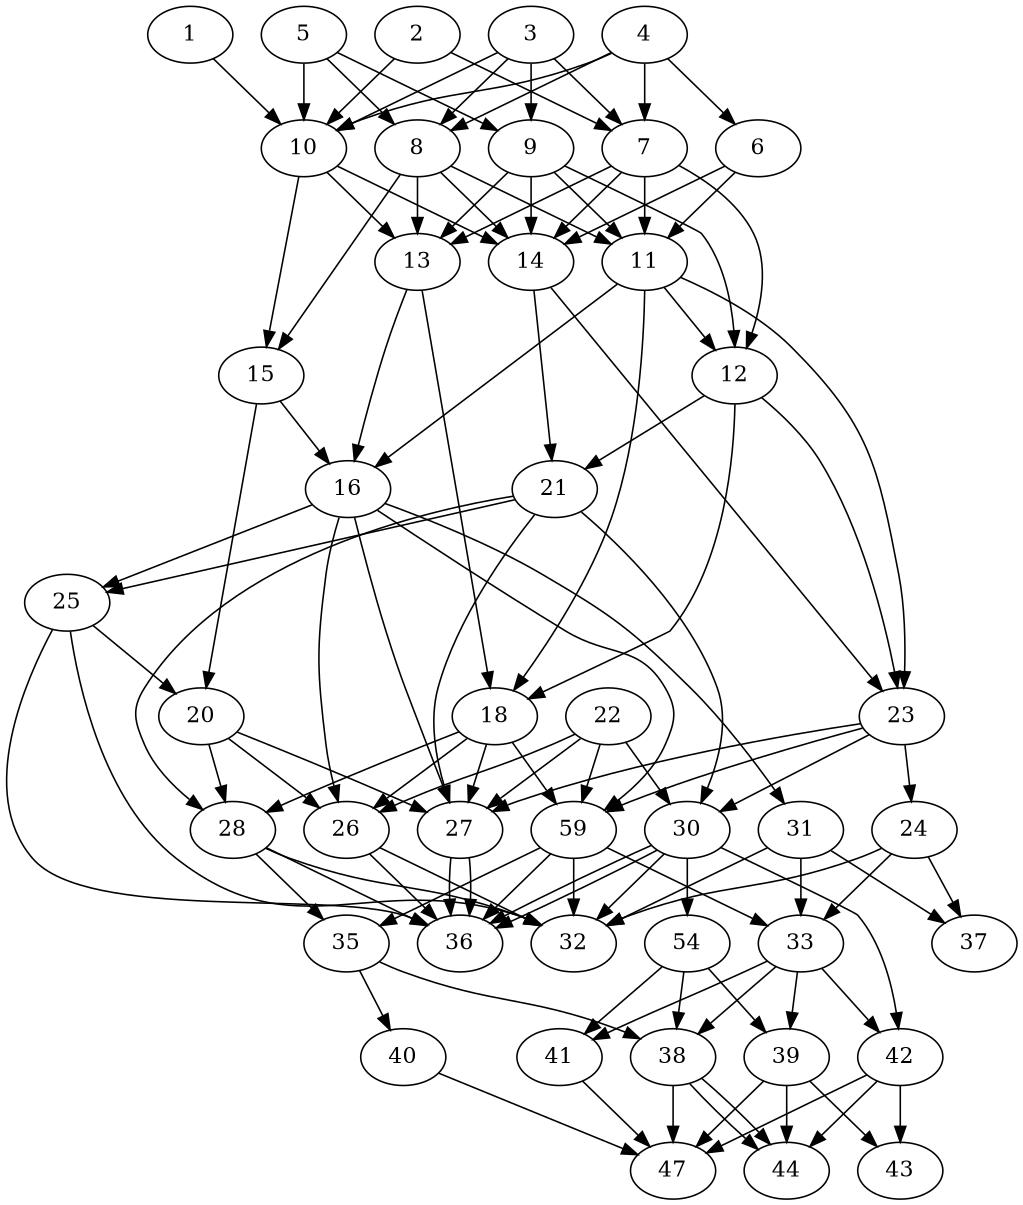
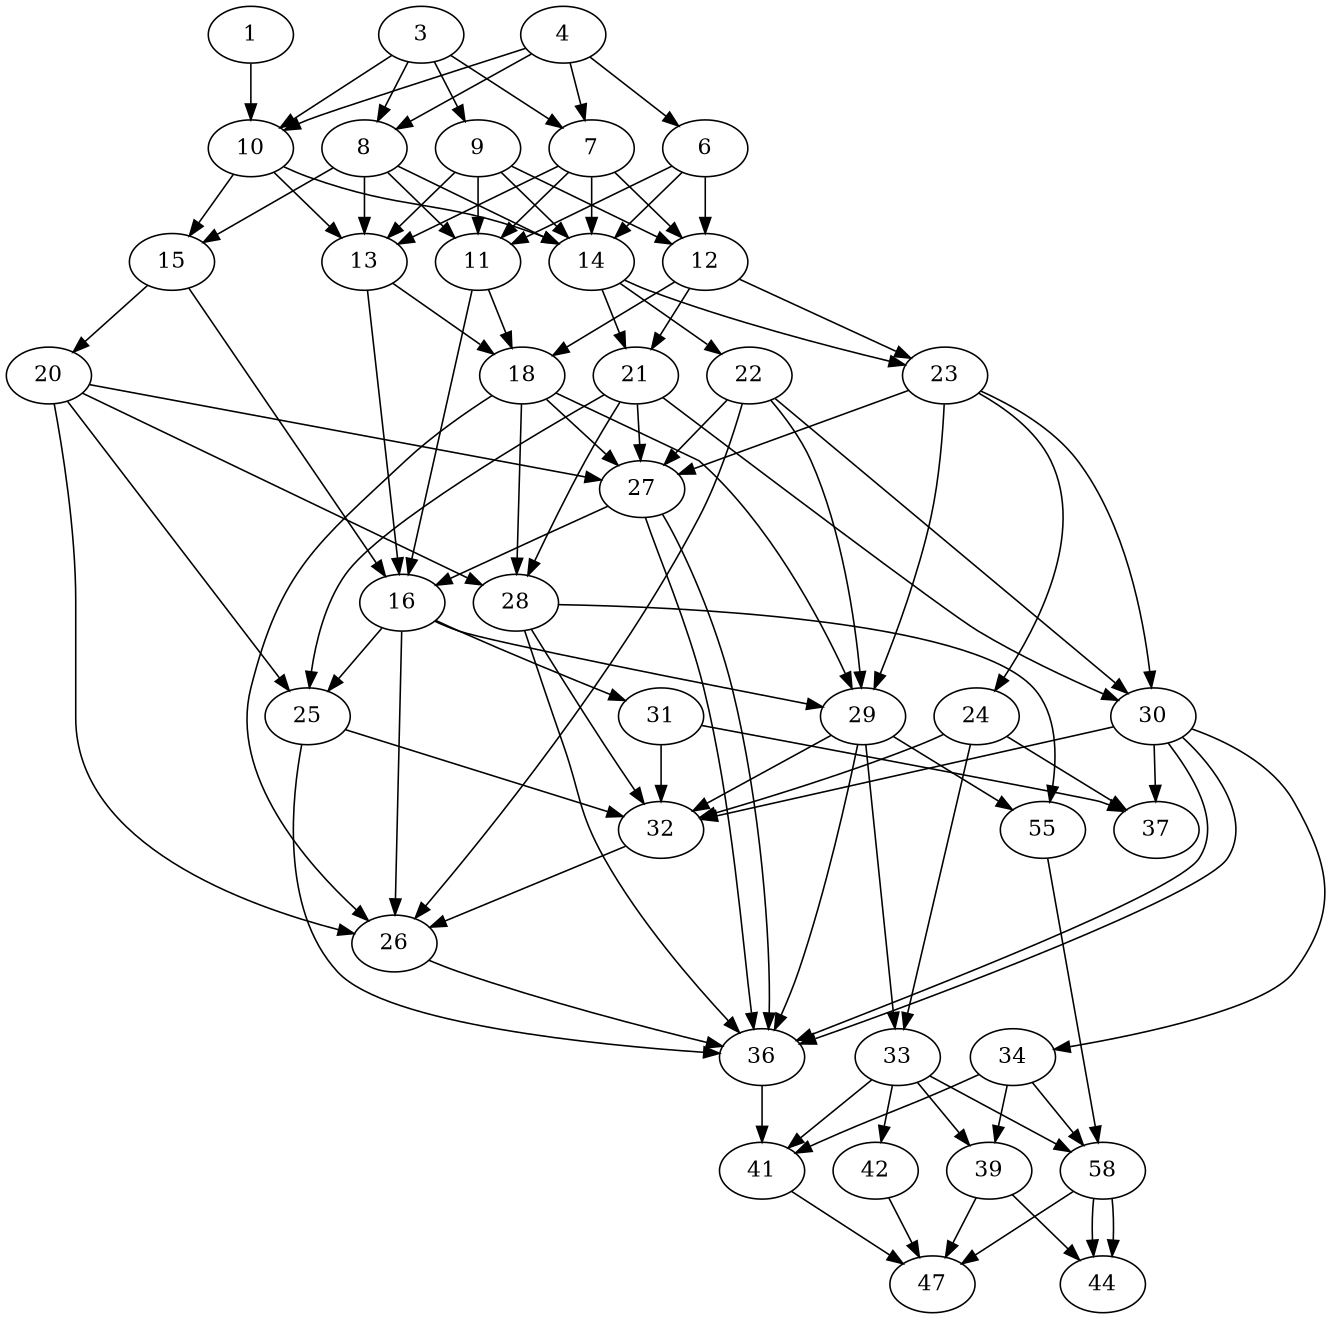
  digraph {
    node [alpha=0.13]
    1 [alpha=0.03 expect_size=17349632]
    10 [alpha=0.04 expect_size=43193344]
    14 [alpha=0.14 expect_size=49037312]
    13 [alpha=0.09 expect_size=49357824]
    15 [alpha=0.06 expect_size=39675904]
    23 [alpha=0.18 expect_size=32690176]
    21 [expect_size=32067584]
    22 [alpha=0.16 expect_size=50454528]
    16 [alpha=0.11 expect_size=12446720]
    18 [alpha=0.16 expect_size=38576128]
    20 [alpha=0.06 expect_size=21910528]
-   2 [expect_size=45421568]
    7 [alpha=0.08 expect_size=28427264]
    11 [alpha=0.08 expect_size=10913792]
    12 [alpha=0.12 expect_size=17896448]
    3 [alpha=0.20 expect_size=48033792]
    8 [alpha=0.17 expect_size=25866240]
    9 [alpha=0.16 expect_size=43270144]
    4 [alpha=0.16 expect_size=30445568]
    6 [alpha=0.03 expect_size=30509056]
-   5 [alpha=0.08 expect_size=29612032]
    25 [alpha=0.12 expect_size=40978432]
    26 [alpha=0.06 expect_size=7795712]
    27 [alpha=0.09 expect_size=33441792]
-   29 [alpha=0.08 expect_size=15219712 label=59]
+   29 [alpha=0.08 expect_size=15219712]
    31 [alpha=0.19 expect_size=41574400]
    28 [alpha=0.01 expect_size=23733248]
    30 [expect_size=26928128]
    24 [alpha=0.10 expect_size=6993920]
    32 [alpha=0.11 expect_size=24080384]
    36 [alpha=0.01 expect_size=13729792]
    33 [alpha=0.01 expect_size=14623744]
-   35 [alpha=0.14 expect_size=31848448]
+   35 [alpha=0.14 expect_size=31848448 label=55]
    37 [alpha=0.14 expect_size=26907648]
-   34 [alpha=0.10 expect_size=8812544 label=54]
+   34 [alpha=0.10 expect_size=8812544]
    41 [alpha=0.20 expect_size=50874368]
-   38 [alpha=0.01 expect_size=47383552]
+   38 [alpha=0.01 expect_size=47383552 label=58]
    39 [alpha=0.18 expect_size=48591872]
    42 [alpha=0.15 expect_size=48385024]
-   40 [alpha=0.03 expect_size=21377024]
    44 [alpha=0.10 expect_size=29521920]
    n42 [expect_size=6686720 label=47]
-   43 [alpha=0.02 expect_size=26562560]
    1 -> 10
    10 -> 14
    10 -> 13
    10 -> 15
    14 -> 23
    14 -> 21
+   14 -> 22
    13 -> 16
    13 -> 18
    15 -> 16
    15 -> 20
    23 -> 27
    23 -> 29
    23 -> 30
    23 -> 24
    21 -> 25
    21 -> 27
    21 -> 28
    21 -> 30
    22 -> 26
    22 -> 27
    22 -> 29
    22 -> 30
    16 -> 25
    16 -> 26
-   16 -> 27
+   27 -> 16
    16 -> 29
    16 -> 31
    18 -> 26
    18 -> 27
    18 -> 29
    18 -> 28
-   25 -> 20
+   20 -> 25
    20 -> 26
    20 -> 27
    20 -> 28
-   2 -> 10
-   2 -> 7
    7 -> 14
    7 -> 13
    7 -> 11
    7 -> 12
-   11 -> 23
    11 -> 16
    11 -> 18
    12 -> 23
    12 -> 21
    12 -> 18
    3 -> 10
    3 -> 7
    3 -> 8
    3 -> 9
    8 -> 14
    8 -> 13
    8 -> 15
    8 -> 11
    9 -> 14
    9 -> 13
    9 -> 11
    9 -> 12
    4 -> 10
    4 -> 7
    4 -> 8
    4 -> 6
    6 -> 14
    6 -> 11
-   11 -> 12
-   5 -> 10
-   5 -> 8
-   5 -> 9
+   6 -> 12
    25 -> 32
    25 -> 36
-   26 -> 32
+   32 -> 26
    26 -> 36
    27 -> 36
    27 -> 36
    29 -> 32
    29 -> 36
    29 -> 33
    29 -> 35
    31 -> 32
-   31 -> 33
    31 -> 37
    28 -> 32
    28 -> 36
    28 -> 35
    30 -> 32
    30 -> 36
    30 -> 36
-   30 -> 42
+   30 -> 37
    30 -> 34
    24 -> 32
    24 -> 33
    24 -> 37
+   36 -> 41
    33 -> 41
    33 -> 38
    33 -> 39
    33 -> 42
    35 -> 38
-   35 -> 40
    34 -> 41
    34 -> 38
    34 -> 39
    41 -> n42
    38 -> 44
    38 -> 44
    38 -> n42
    39 -> 44
    39 -> n42
-   39 -> 43
-   42 -> 44
    42 -> n42
-   42 -> 43
-   40 -> n42
  }
